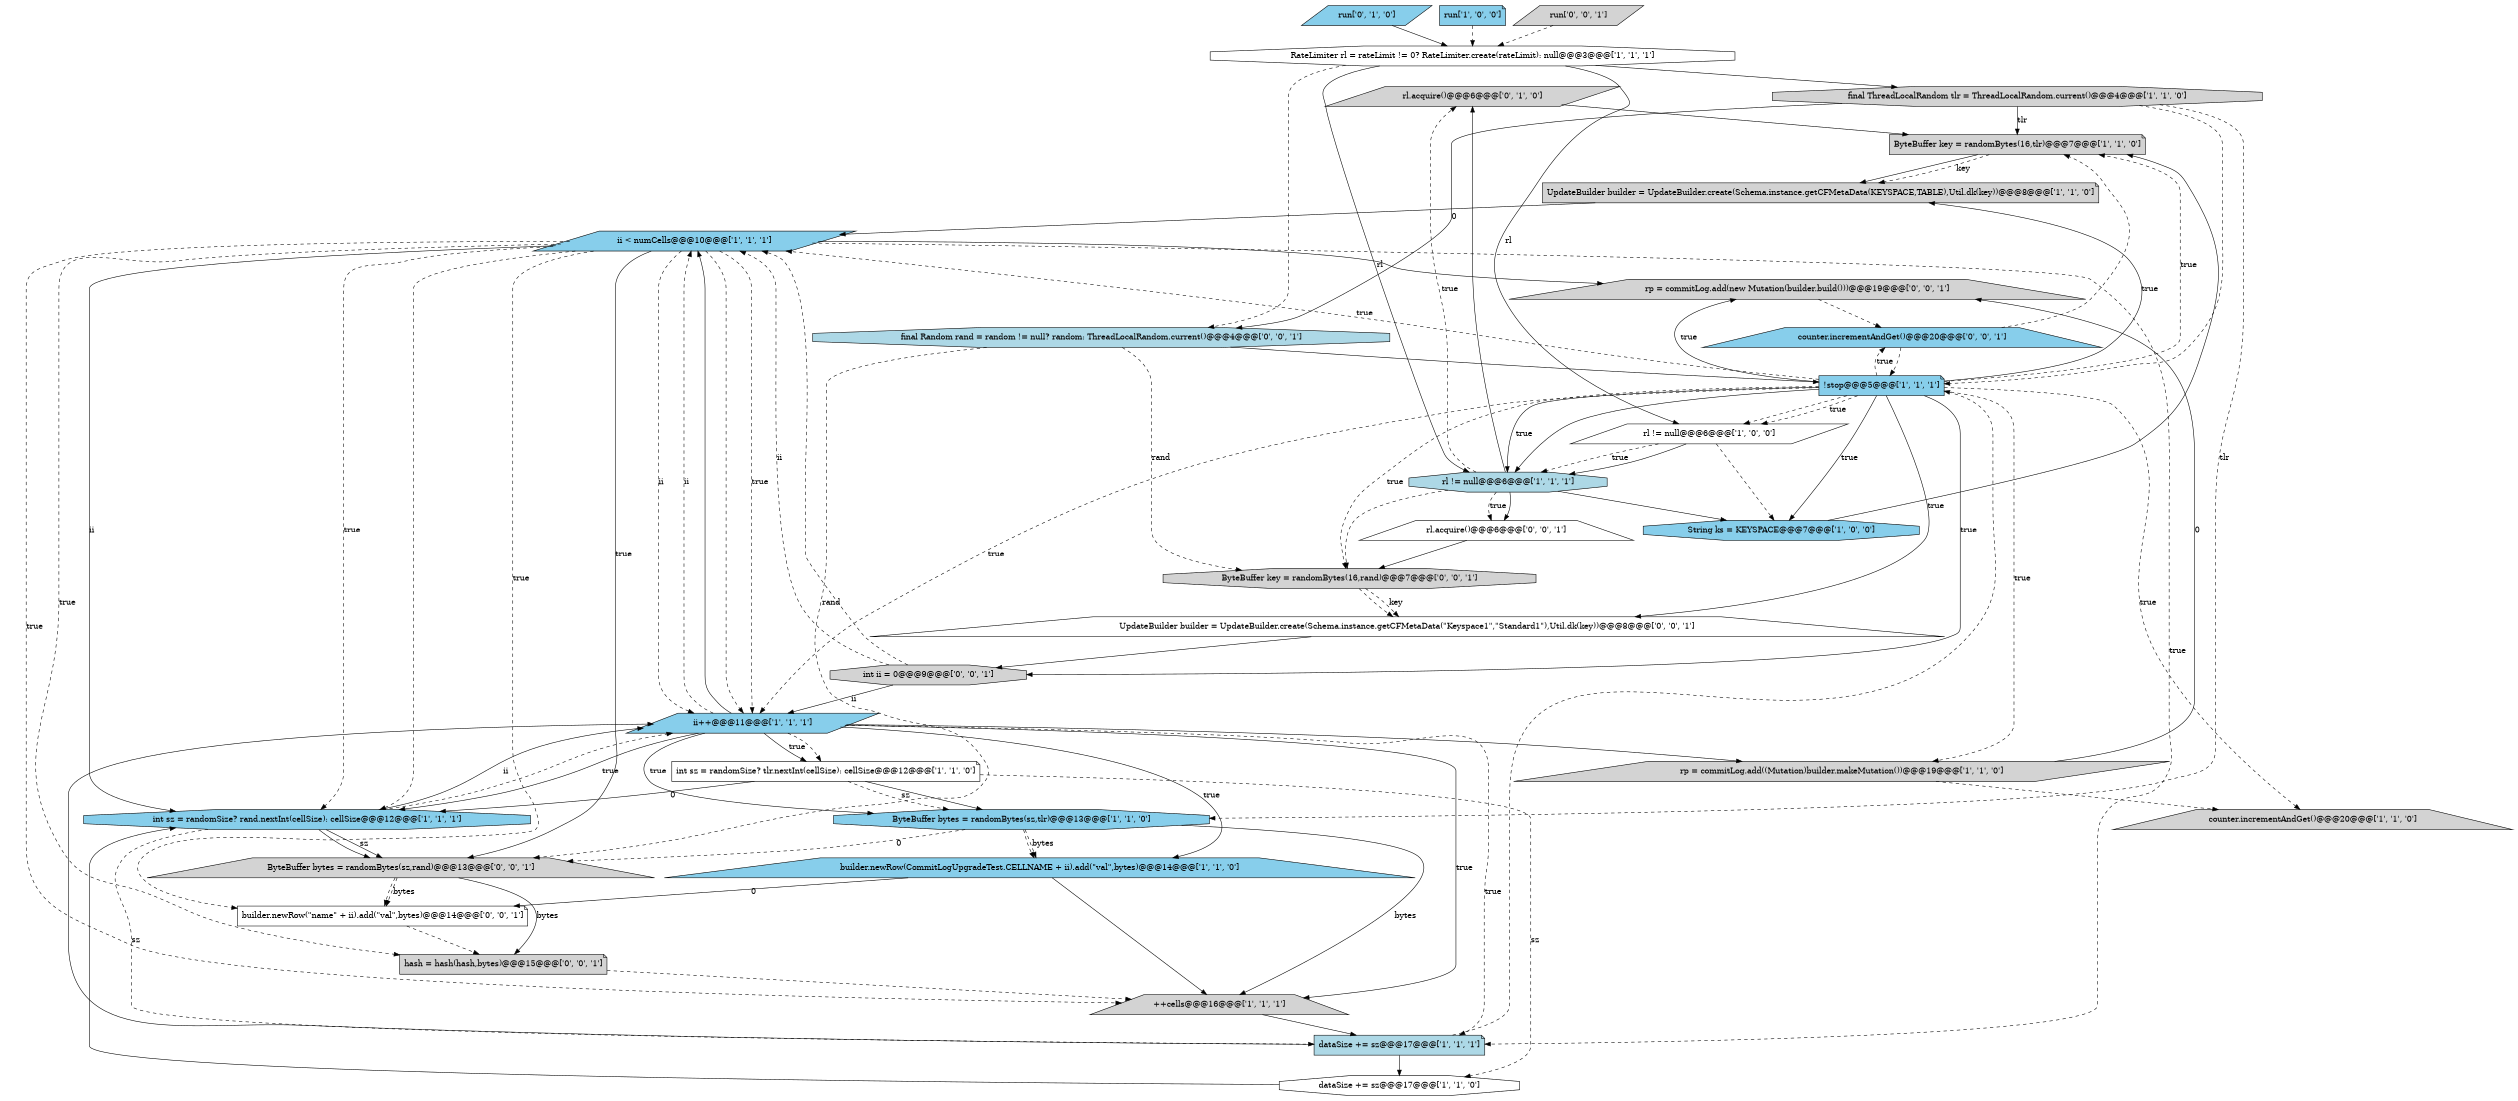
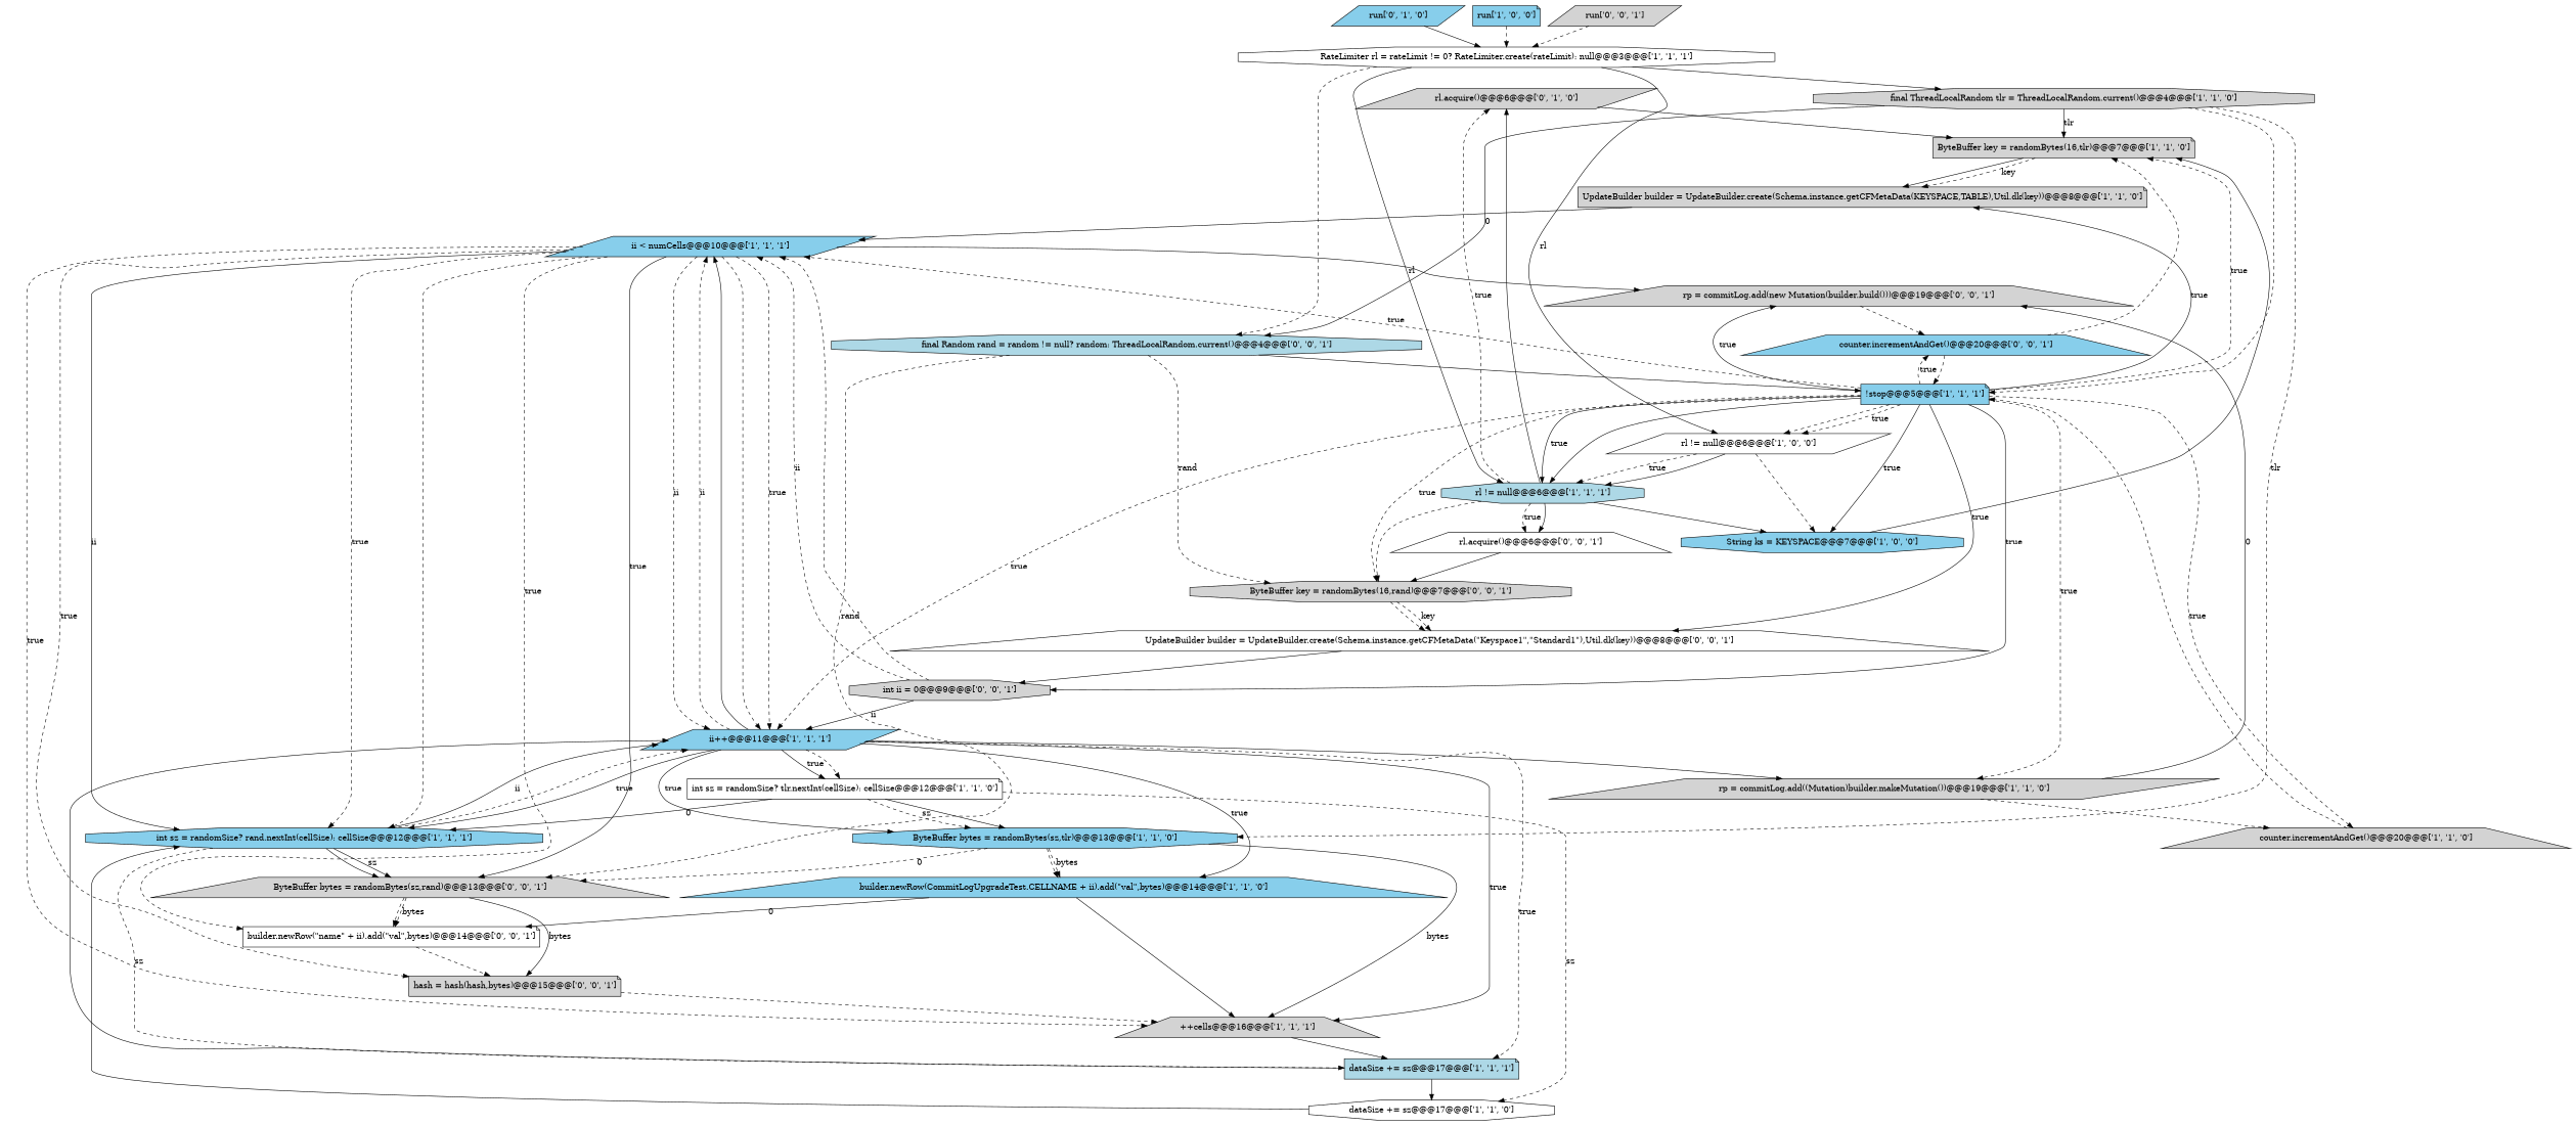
  digraph {
    node [fillcolor=lightgrey shape=octagon style=filled]
    edge [style=dashed]
    n1 [label="rl.acquire()@@@6@@@['0', '1', '0']" shape=parallelogram]
    n2 [label="ByteBuffer key = randomBytes(16,tlr)@@@7@@@['1', '1', '0']" shape=note]
    n3 [label="UpdateBuilder builder = UpdateBuilder.create(Schema.instance.getCFMetaData(KEYSPACE,TABLE),Util.dk(key))@@@8@@@['1', '1', '0']" shape=note]
    n4 [label="rp = commitLog.add(new Mutation(builder.build()))@@@19@@@['0', '0', '1']" shape=trapezium]
    n5 [fillcolor=skyblue label="counter.incrementAndGet()@@@20@@@['0', '0', '1']" shape=trapezium]
    n6 [fillcolor=skyblue label="!stop@@@5@@@['1', '1', '1']" shape=note]
    n7 [fillcolor=white label="dataSize += sz@@@17@@@['1', '1', '0']"]
    n8 [fillcolor=skyblue label="int sz = randomSize? rand.nextInt(cellSize): cellSize@@@12@@@['1', '1', '1']"]
    n9 [fillcolor=skyblue label="ii++@@@11@@@['1', '1', '1']" shape=parallelogram]
    n10 [fillcolor=lightblue label="dataSize += sz@@@17@@@['1', '1', '1']" shape=note]
    n11 [label="ByteBuffer bytes = randomBytes(sz,rand)@@@13@@@['0', '0', '1']" shape=trapezium]
    n12 [fillcolor=lightblue label="rl != null@@@6@@@['1', '1', '1']"]
    n13 [fillcolor=skyblue label="String ks = KEYSPACE@@@7@@@['1', '0', '0']"]
    n14 [fillcolor=white label="rl != null@@@6@@@['1', '0', '0']" shape=parallelogram]
    n15 [fillcolor=skyblue label="ii < numCells@@@10@@@['1', '1', '1']" shape=parallelogram]
    n16 [label="rp = commitLog.add((Mutation)builder.makeMutation())@@@19@@@['1', '1', '0']" shape=parallelogram]
    n17 [fillcolor=white label="UpdateBuilder builder = UpdateBuilder.create(Schema.instance.getCFMetaData(\"Keyspace1\",\"Standard1\"),Util.dk(key))@@@8@@@['0', '0', '1']" shape=trapezium]
    n18 [label="ByteBuffer key = randomBytes(16,rand)@@@7@@@['0', '0', '1']"]
    n19 [label="counter.incrementAndGet()@@@20@@@['1', '1', '0']" shape=trapezium]
    n20 [label="int ii = 0@@@9@@@['0', '0', '1']"]
    n21 [fillcolor=white label="int sz = randomSize? tlr.nextInt(cellSize): cellSize@@@12@@@['1', '1', '0']" shape=note]
    n22 [fillcolor=skyblue label="builder.newRow(CommitLogUpgradeTest.CELLNAME + ii).add(\"val\",bytes)@@@14@@@['1', '1', '0']" shape=trapezium]
    n23 [label="++cells@@@16@@@['1', '1', '1']" shape=trapezium]
    n24 [fillcolor=skyblue label="ByteBuffer bytes = randomBytes(sz,tlr)@@@13@@@['1', '1', '0']"]
    n25 [fillcolor=white label="rl.acquire()@@@6@@@['0', '0', '1']" shape=trapezium]
    n26 [fillcolor=white label="builder.newRow(\"name\" + ii).add(\"val\",bytes)@@@14@@@['0', '0', '1']" shape=note]
    n27 [label="hash = hash(hash,bytes)@@@15@@@['0', '0', '1']" shape=note]
    n28 [fillcolor=skyblue label="run['0', '1', '0']" shape=parallelogram]
    n29 [fillcolor=white label="RateLimiter rl = rateLimit != 0? RateLimiter.create(rateLimit): null@@@3@@@['1', '1', '1']"]
    n30 [fillcolor=lightblue label="final Random rand = random != null? random: ThreadLocalRandom.current()@@@4@@@['0', '0', '1']"]
    n31 [label="final ThreadLocalRandom tlr = ThreadLocalRandom.current()@@@4@@@['1', '1', '0']"]
    n32 [fillcolor=skyblue label="run['1', '0', '0']" shape=note]
    n33 [label="run['0', '0', '1']" shape=parallelogram]
    n1 -> n2 [style=solid]
    n2 -> n3 [style=solid]
    n2 -> n3 [label=key]
    n3 -> n15 [style=solid]
    n4 -> n5
    n5 -> n2
    n5 -> n6
    n6 -> n2 [label=true]
    n6 -> n3 [label=true style=solid]
    n6 -> n4 [label=true style=solid]
    n6 -> n5 [label=true]
    n6 -> n9 [label=true]
    n6 -> n12 [label=true style=solid]
    n6 -> n12 [style=solid]
    n6 -> n13 [label=true style=solid]
    n6 -> n14
    n6 -> n14 [label=true]
    n6 -> n15 [label=true]
    n6 -> n16 [label=true]
    n6 -> n17 [label=true style=solid]
    n6 -> n18 [label=true]
    n6 -> n19 [label=true]
    n6 -> n20 [label=true style=solid]
    n7 -> n8 [style=solid]
    n8 -> n9 [label=ii style=solid]
    n8 -> n9
    n8 -> n10 [label=sz]
    n8 -> n11 [label=sz style=solid]
    n8 -> n11 [style=solid]
    n9 -> n8 [label=true style=solid]
    n9 -> n10 [label=true]
    n9 -> n15 [label=ii]
    n9 -> n15 [style=solid]
    n9 -> n16 [style=solid]
    n9 -> n21 [label=true style=solid]
    n9 -> n21
    n9 -> n22 [label=true style=solid]
    n9 -> n23 [label=true style=solid]
    n9 -> n24 [label=true style=solid]
    n10 -> n7 [style=solid]
    n10 -> n9 [style=solid]
    n11 -> n26
    n11 -> n26 [label=bytes]
    n11 -> n27 [label=bytes style=solid]
    n12 -> n1 [label=true]
    n12 -> n1 [style=solid]
    n12 -> n13 [style=solid]
    n12 -> n18
    n12 -> n25 [style=solid]
    n12 -> n25 [label=true]
    n13 -> n2 [style=solid]
    n14 -> n12 [style=solid]
    n14 -> n12 [label=true]
    n14 -> n13
    n15 -> n4 [style=solid]
    n15 -> n8 [label=ii style=solid]
    n15 -> n8 [label=true]
    n15 -> n8
    n15 -> n9
    n15 -> n9 [label=true]
    n15 -> n9 [label=ii]
-   n15 -> n10 [label=true]
    n15 -> n11 [label=true style=solid]
    n15 -> n23 [label=true]
    n15 -> n26 [label=true]
    n15 -> n27 [label=true]
    n16 -> n4 [label=0 style=solid]
    n16 -> n19
    n17 -> n20 [style=solid]
    n18 -> n17 [label=key]
    n18 -> n17
-   n10 -> n6
+   n19 -> n6
    n20 -> n9 [label=ii style=solid]
    n20 -> n15
    n20 -> n15 [label=ii]
    n21 -> n7 [label=sz]
    n21 -> n8 [label=0 style=solid]
    n21 -> n24 [style=solid]
    n21 -> n24 [label=sz]
    n22 -> n23 [style=solid]
    n22 -> n26 [label=0 style=solid]
    n23 -> n10 [style=solid]
    n24 -> n11 [label=0]
    n24 -> n22 [label=bytes]
    n24 -> n22
    n24 -> n23 [label=bytes style=solid]
    n25 -> n18 [style=solid]
    n26 -> n27
    n27 -> n23
    n28 -> n29 [style=solid]
    n29 -> n12 [label=rl style=solid]
    n29 -> n14 [label=rl style=solid]
    n29 -> n30
    n29 -> n31 [style=solid]
    n30 -> n6 [style=solid]
    n30 -> n11 [label=rand]
    n30 -> n18 [label=rand]
    n31 -> n2 [label=tlr style=solid]
    n31 -> n6
    n31 -> n24 [label=tlr]
    n31 -> n30 [label=0 style=solid]
    n32 -> n29
    n33 -> n29
  }
